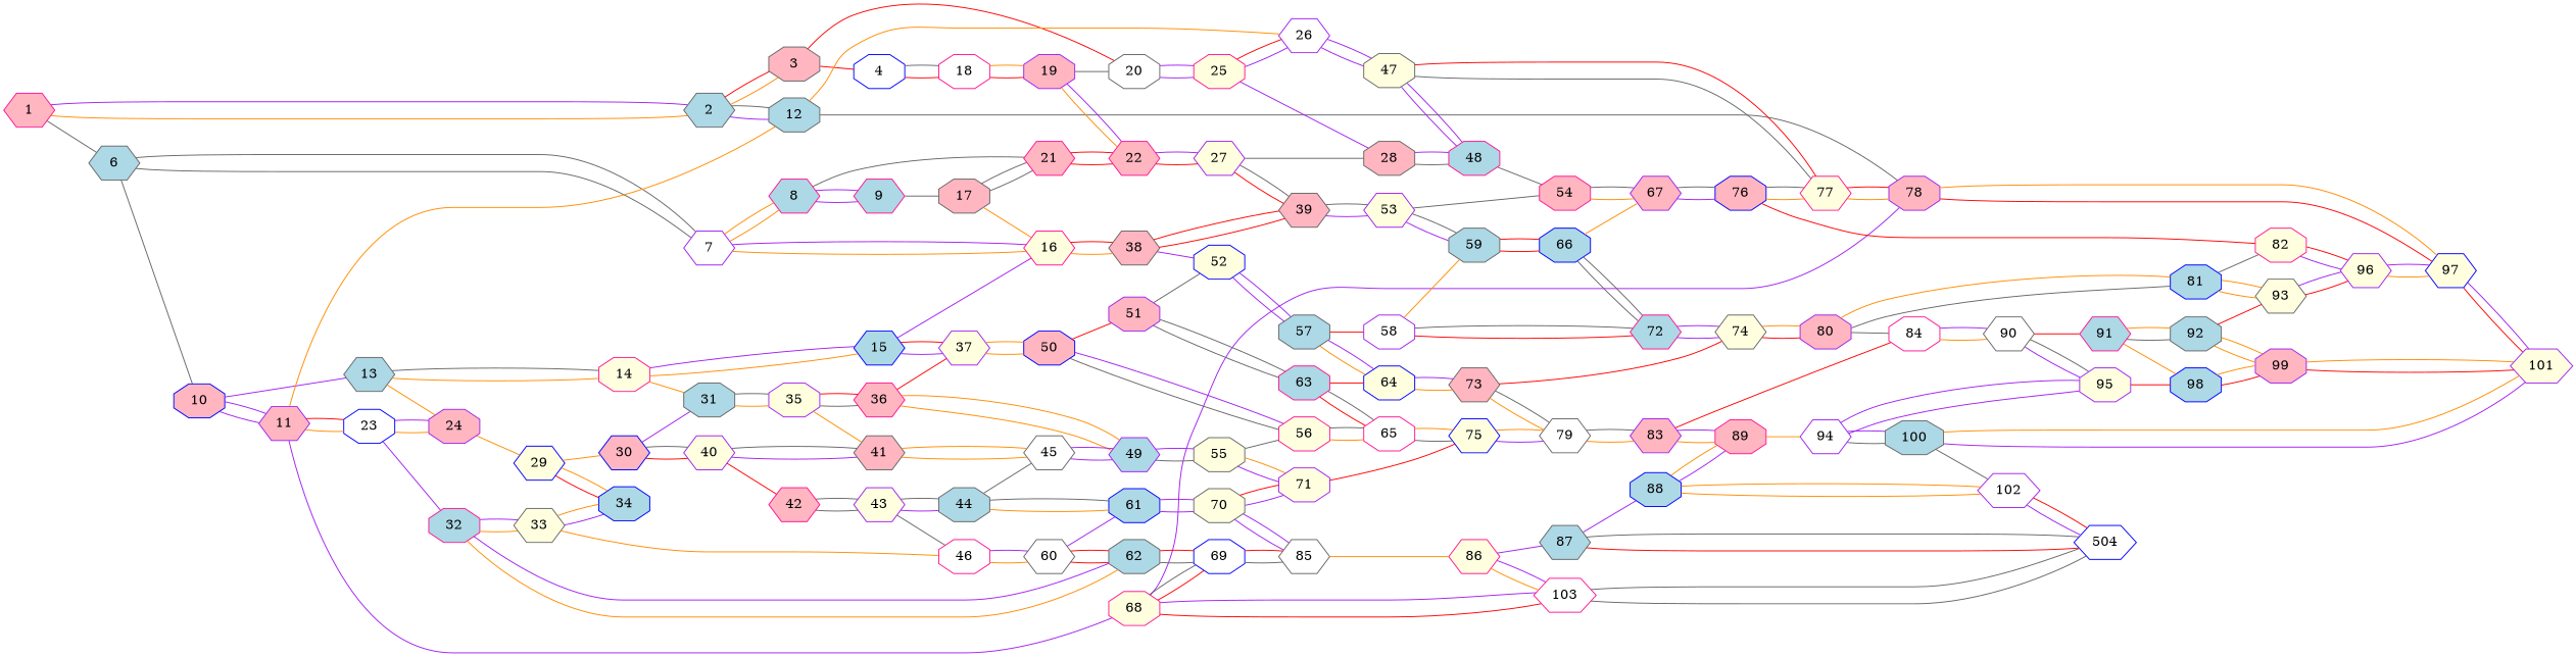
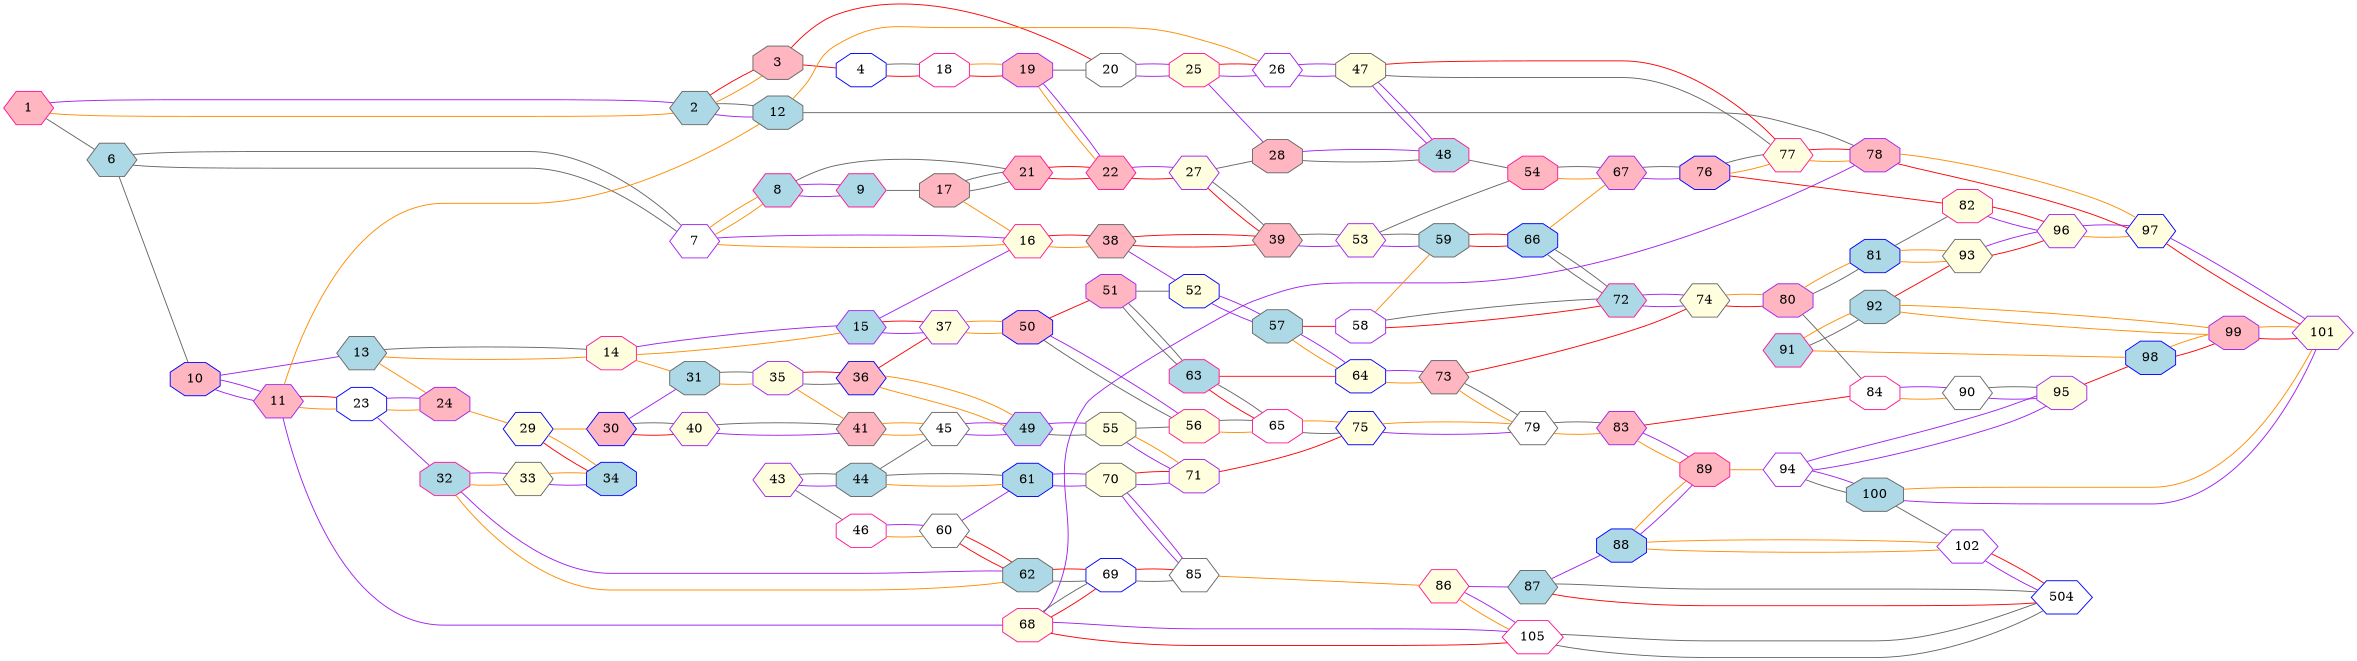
  graph {
    fontname="DejaVu Serif"
    rankdir=LR
    node [color=gray40 fillcolor=lightyellow fontname="DejaVu Serif" shape=octagon style=filled]
    edge [color=purple fontname="DejaVu Serif"]
    1 [color=deeppink fillcolor=lightpink shape=hexagon]
    2 [fillcolor=lightblue shape=hexagon]
    6 [fillcolor=lightblue shape=hexagon]
    3 [fillcolor=lightpink]
    12 [fillcolor=lightblue]
    7 [color=purple fillcolor=white shape=hexagon]
    10 [color=blue fillcolor=lightpink]
    4 [color=blue fillcolor=white]
    20 [fillcolor=white]
    26 [color=purple fillcolor=white shape=hexagon]
    78 [color=purple fillcolor=lightpink]
    18 [color=deeppink fillcolor=white]
    25 [color=deeppink]
    19 [color=purple fillcolor=lightpink]
    9 [color=deeppink fillcolor=lightblue shape=hexagon]
    17 [fillcolor=lightpink]
    8 [color=deeppink fillcolor=lightblue shape=hexagon]
    16 [color=deeppink shape=hexagon]
    11 [color=purple fillcolor=lightpink shape=hexagon]
    13 [fillcolor=lightblue shape=hexagon]
    21 [color=deeppink fillcolor=lightpink shape=hexagon]
    38 [fillcolor=lightpink shape=hexagon]
    22 [color=deeppink fillcolor=lightpink shape=hexagon]
    23 [color=blue fillcolor=white]
    68 [color=deeppink]
    14 [color=deeppink]
    24 [color=purple fillcolor=lightpink]
    32 [color=deeppink fillcolor=lightblue]
    69 [color=blue fillcolor=white]
-   103 [color=deeppink fillcolor=white shape=hexagon]
+   103 [color=deeppink fillcolor=white shape=hexagon label=105]
    47
    97 [color=blue shape=hexagon]
-   15 [color=blue fillcolor=lightblue shape=hexagon]
+   15 [color=purple fillcolor=lightblue shape=hexagon]
    31 [fillcolor=lightblue]
    29 [color=blue shape=hexagon]
    37 [color=purple shape=hexagon]
    35 [color=purple]
    50 [color=blue fillcolor=lightpink]
    39 [fillcolor=lightpink shape=hexagon]
    52 [color=blue]
    27 [color=purple shape=hexagon]
    28 [fillcolor=lightpink]
    33 [shape=hexagon]
    62 [fillcolor=lightblue]
    30 [color=blue fillcolor=lightpink shape=hexagon]
    34 [color=blue fillcolor=lightblue]
    48 [color=deeppink fillcolor=lightblue]
    77 [color=deeppink shape=hexagon]
    53 [color=purple shape=hexagon]
    54 [color=deeppink fillcolor=lightpink]
    40 [color=purple shape=hexagon]
-   42 [color=deeppink fillcolor=lightpink shape=hexagon]
    41 [fillcolor=lightpink shape=hexagon]
-   36 [color=deeppink fillcolor=lightpink shape=hexagon]
+   36 [color=blue fillcolor=lightpink shape=hexagon]
    46 [color=deeppink fillcolor=white]
    60 [fillcolor=white shape=hexagon]
    43 [color=purple shape=hexagon]
    49 [color=purple fillcolor=lightblue shape=hexagon]
    45 [fillcolor=white shape=hexagon]
    55
    51 [color=purple fillcolor=lightpink]
    56 [color=deeppink]
    57 [fillcolor=lightblue]
    59 [fillcolor=lightblue]
    44 [fillcolor=lightblue]
    61 [color=blue fillcolor=lightblue]
    70
    67 [color=purple fillcolor=lightpink shape=hexagon]
    71 [color=purple]
    63 [color=deeppink fillcolor=lightblue]
    65 [color=deeppink fillcolor=white]
    64 [color=blue]
    58 [color=purple fillcolor=white]
    66 [color=blue fillcolor=lightblue]
    76 [color=blue fillcolor=lightpink]
    75 [color=blue shape=hexagon]
    72 [color=deeppink fillcolor=lightblue shape=hexagon]
    73 [fillcolor=lightpink shape=hexagon]
    74 [shape=hexagon]
    85 [fillcolor=white shape=hexagon]
    79 [fillcolor=white shape=hexagon]
    82 [color=deeppink]
    n83 [color=blue fillcolor=white label=504 shape=hexagon]
    86 [color=deeppink shape=hexagon]
    80 [color=purple fillcolor=lightpink]
    83 [color=purple fillcolor=lightpink shape=hexagon]
    81 [color=blue fillcolor=lightblue]
    84 [color=deeppink fillcolor=white]
    96 [color=purple shape=hexagon]
    101 [color=purple shape=hexagon]
    89 [color=deeppink fillcolor=lightpink]
    93 [shape=hexagon]
    90 [fillcolor=white shape=hexagon]
    94 [color=purple fillcolor=white shape=hexagon]
    91 [color=deeppink fillcolor=lightblue shape=hexagon]
    95 [color=purple]
    87 [fillcolor=lightblue shape=hexagon]
    88 [color=blue fillcolor=lightblue]
    102 [color=purple fillcolor=white shape=hexagon]
    100 [fillcolor=lightblue]
    92 [fillcolor=lightblue]
    98 [color=blue fillcolor=lightblue]
    99 [color=purple fillcolor=lightpink]
    1 -- 2 [color=darkorange]
    1 -- 2
    1 -- 6 [color=gray40]
    2 -- 3 [color=darkorange]
    2 -- 3 [color=red]
    2 -- 12
    2 -- 12 [color=gray40]
    6 -- 7 [color=gray40]
    6 -- 7 [color=gray40]
    6 -- 10 [color=gray40]
    3 -- 4 [color=red]
    3 -- 20 [color=red]
    12 -- 26 [color=darkorange]
    12 -- 78 [color=gray40]
    7 -- 8 [color=darkorange]
    7 -- 8 [color=darkorange]
    7 -- 16 [color=darkorange]
    7 -- 16
    10 -- 11
    10 -- 11
    10 -- 13
    4 -- 18 [color=red]
    4 -- 18 [color=gray40]
    20 -- 25
    20 -- 25
    26 -- 47
    26 -- 47
    78 -- 97 [color=red]
    78 -- 97 [color=darkorange]
    18 -- 19 [color=red]
    18 -- 19 [color=darkorange]
    25 -- 26
    25 -- 26 [color=red]
    25 -- 28
    19 -- 20 [color=gray40]
    19 -- 22 [color=darkorange]
    19 -- 22
    9 -- 17 [color=gray40]
    17 -- 16 [color=darkorange]
    17 -- 21 [color=gray40]
    17 -- 21 [color=gray40]
    8 -- 9
    8 -- 9
    8 -- 21 [color=gray40]
    16 -- 38 [color=darkorange]
    16 -- 38 [color=red]
    11 -- 12 [color=darkorange]
    11 -- 23 [color=darkorange]
    11 -- 23 [color=red]
    11 -- 68
    13 -- 14 [color=darkorange]
    13 -- 14 [color=gray40]
    13 -- 24 [color=darkorange]
    21 -- 22 [color=red]
    21 -- 22 [color=red]
    38 -- 39 [color=red]
    38 -- 39 [color=red]
    38 -- 52
    22 -- 27 [color=red]
    22 -- 27
    23 -- 24 [color=darkorange]
    23 -- 24
    23 -- 32
    68 -- 78
    68 -- 69 [color=red]
    68 -- 69 [color=gray40]
    68 -- 103 [color=red]
    68 -- 103
    14 -- 15 [color=darkorange]
    14 -- 15
    14 -- 31 [color=darkorange]
    24 -- 29 [color=darkorange]
    32 -- 33 [color=darkorange]
    32 -- 33
    32 -- 62 [color=darkorange]
    32 -- 62
    69 -- 85 [color=gray40]
    69 -- 85 [color=red]
    103 -- n83 [color=gray40]
    103 -- n83 [color=gray40]
    47 -- 48
    47 -- 48
    47 -- 77 [color=gray40]
    47 -- 77 [color=red]
    97 -- 101 [color=red]
    97 -- 101
    15 -- 16
    15 -- 37
    15 -- 37 [color=red]
    31 -- 35 [color=darkorange]
    31 -- 35 [color=gray40]
    29 -- 30 [color=darkorange]
    29 -- 34 [color=red]
    29 -- 34 [color=darkorange]
    37 -- 50 [color=darkorange]
    37 -- 50 [color=darkorange]
    35 -- 41 [color=darkorange]
    35 -- 36 [color=gray40]
    35 -- 36 [color=red]
    50 -- 51 [color=red]
    50 -- 56 [color=gray40]
    50 -- 56
    39 -- 53
    39 -- 53 [color=gray40]
    52 -- 57
    52 -- 57
    27 -- 39 [color=red]
    27 -- 39 [color=gray40]
    27 -- 28 [color=gray40]
    28 -- 48 [color=gray40]
    28 -- 48
    33 -- 34
    33 -- 34 [color=darkorange]
-   33 -- 46 [color=darkorange]
    62 -- 69 [color=gray40]
    62 -- 69 [color=red]
    30 -- 31
    30 -- 40 [color=red]
    30 -- 40 [color=gray40]
    48 -- 54 [color=gray40]
    77 -- 78 [color=darkorange]
    77 -- 78 [color=red]
    53 -- 54 [color=gray40]
    53 -- 59
    53 -- 59 [color=gray40]
    54 -- 67 [color=darkorange]
    54 -- 67 [color=gray40]
-   40 -- 42 [color=red]
    40 -- 41
    40 -- 41 [color=gray40]
-   42 -- 43 [color=gray40]
-   42 -- 43 [color=gray40]
    41 -- 45 [color=darkorange]
    41 -- 45 [color=darkorange]
    36 -- 37 [color=red]
    36 -- 49 [color=darkorange]
    36 -- 49 [color=darkorange]
    46 -- 60 [color=darkorange]
    46 -- 60
    60 -- 62 [color=red]
    60 -- 62 [color=red]
    60 -- 61
    43 -- 46 [color=gray40]
    43 -- 44
    43 -- 44 [color=gray40]
    49 -- 55 [color=gray40]
    49 -- 55
    45 -- 49
    45 -- 49
    55 -- 56 [color=gray40]
    55 -- 71
    55 -- 71 [color=darkorange]
    51 -- 52 [color=gray40]
    51 -- 63 [color=gray40]
    51 -- 63 [color=gray40]
    56 -- 65 [color=darkorange]
    56 -- 65 [color=gray40]
    57 -- 64 [color=darkorange]
    57 -- 64
    57 -- 58 [color=red]
    59 -- 66 [color=red]
    59 -- 66 [color=red]
    44 -- 45 [color=gray40]
    44 -- 61 [color=darkorange]
    44 -- 61 [color=gray40]
    61 -- 70
    61 -- 70
    70 -- 71
    70 -- 71 [color=red]
    70 -- 85
    70 -- 85
    67 -- 76
    67 -- 76 [color=gray40]
    71 -- 75 [color=red]
    63 -- 65 [color=red]
    63 -- 65 [color=gray40]
    63 -- 64 [color=red]
    65 -- 75 [color=gray40]
    65 -- 75 [color=darkorange]
    64 -- 73 [color=darkorange]
    64 -- 73
    58 -- 59 [color=darkorange]
    58 -- 72 [color=red]
    58 -- 72 [color=gray40]
    66 -- 67 [color=darkorange]
    66 -- 72 [color=gray40]
    66 -- 72 [color=gray40]
    76 -- 77 [color=darkorange]
    76 -- 77 [color=gray40]
    76 -- 82 [color=red]
    75 -- 79
    75 -- 79 [color=darkorange]
    72 -- 74
    72 -- 74
    73 -- 74 [color=red]
    73 -- 79 [color=darkorange]
    73 -- 79 [color=gray40]
    74 -- 80 [color=red]
    74 -- 80 [color=darkorange]
    85 -- 86 [color=darkorange]
    79 -- 83 [color=darkorange]
    79 -- 83 [color=gray40]
    82 -- 96
    82 -- 96 [color=red]
    86 -- 103 [color=darkorange]
    86 -- 103
    86 -- 87
    80 -- 81 [color=gray40]
    80 -- 81 [color=darkorange]
    80 -- 84 [color=gray40]
    83 -- 84 [color=red]
    83 -- 89 [color=darkorange]
    83 -- 89
    81 -- 82 [color=gray40]
    81 -- 93 [color=darkorange]
    81 -- 93 [color=darkorange]
    84 -- 90 [color=darkorange]
    84 -- 90
    96 -- 97 [color=darkorange]
    96 -- 97
    89 -- 94 [color=darkorange]
    93 -- 96 [color=red]
    93 -- 96
-   90 -- 91 [color=red]
    90 -- 95
    90 -- 95 [color=gray40]
    94 -- 95
    94 -- 95
    94 -- 100 [color=gray40]
    94 -- 100
    91 -- 92 [color=gray40]
    91 -- 92 [color=darkorange]
    91 -- 98 [color=darkorange]
    95 -- 98 [color=red]
    87 -- n83 [color=red]
    87 -- n83 [color=gray40]
    87 -- 88
    88 -- 89
    88 -- 89 [color=darkorange]
    88 -- 102 [color=darkorange]
    88 -- 102 [color=darkorange]
    102 -- n83
    102 -- n83 [color=red]
    100 -- 101
    100 -- 101 [color=darkorange]
    100 -- 102 [color=gray40]
    92 -- 93 [color=red]
    92 -- 99 [color=darkorange]
    92 -- 99 [color=darkorange]
    98 -- 99 [color=red]
    98 -- 99 [color=darkorange]
    99 -- 101 [color=red]
    99 -- 101 [color=darkorange]
  }
